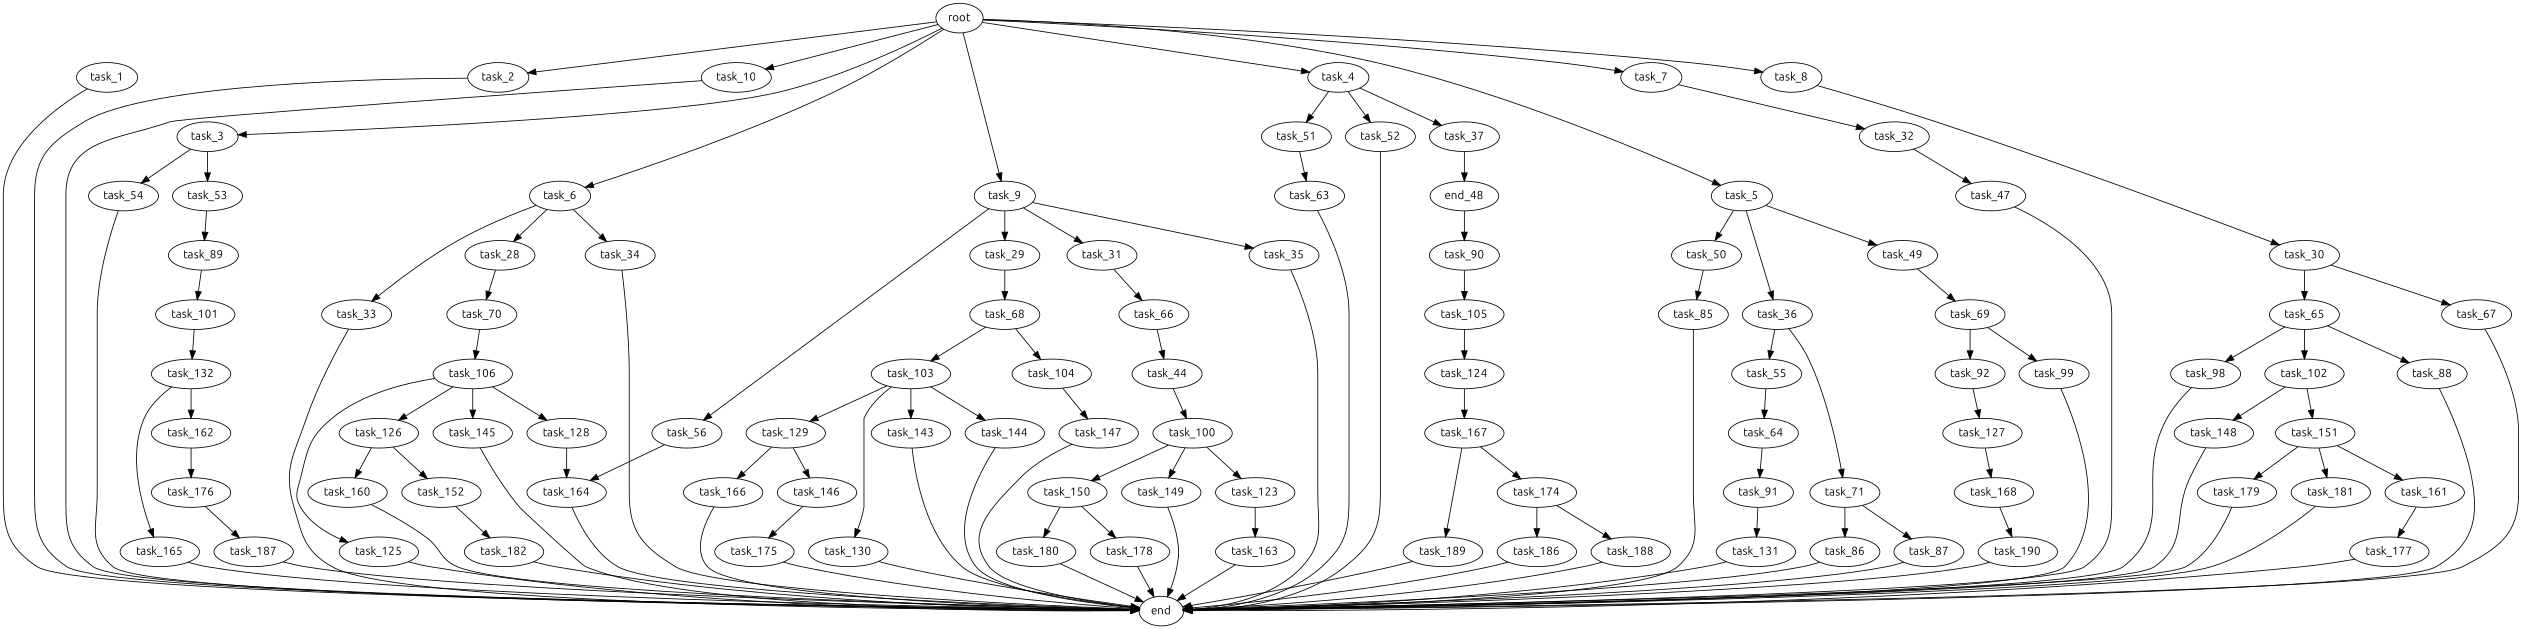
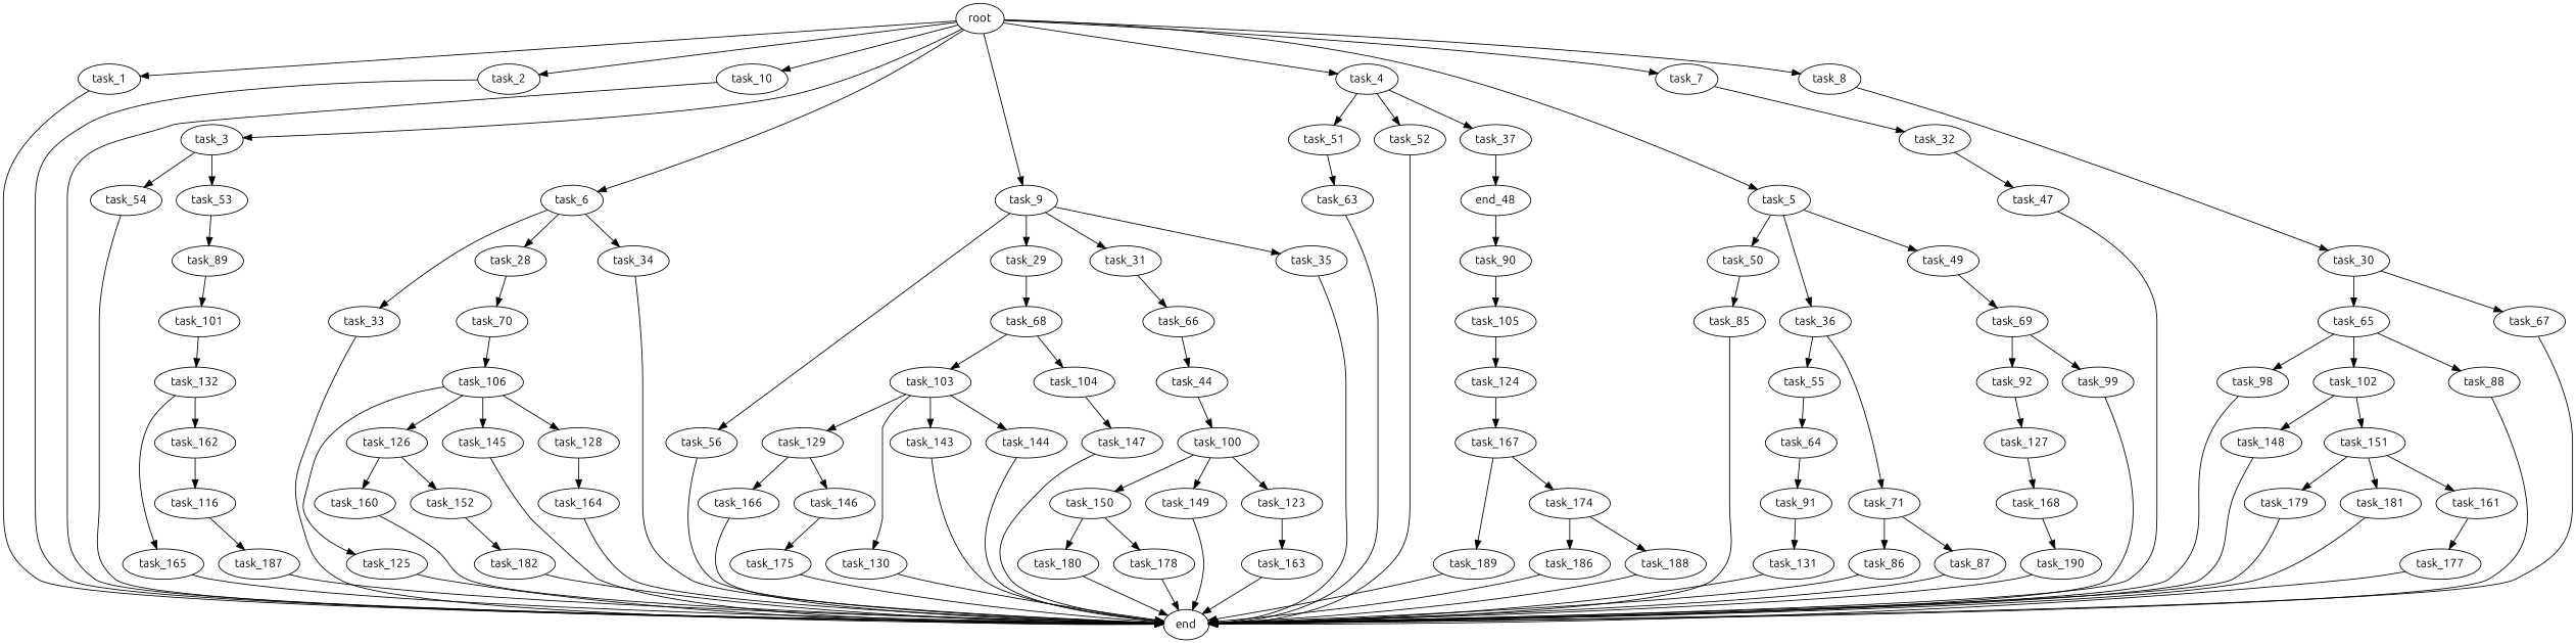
  digraph {
    fontname=Ubuntu
    node [fontname=Ubuntu]
    edge [fontname=Ubuntu]
    root
    task_1
    task_2
    task_3
    task_4
    task_5
    task_6
    task_7
    task_8
    task_9
    task_10
    end
    task_53
    task_54
    task_37
    task_51
    task_52
    task_36
    task_49
    task_50
    task_28
    task_33
    task_34
    task_32
    task_30
    task_29
    task_31
    task_35
    task_56
    task_89
    n31 [label=end_48]
    task_63
    task_55
    task_71
    task_69
    task_85
    task_70
    task_47
    task_65
    task_67
    task_68
    task_66
    task_106
    task_103
    task_104
    task_88
    task_98
    task_102
    n49 [label=task_44]
    task_64
    task_86
    task_87
    task_90
    task_105
    task_92
    task_99
    task_101
    task_91
    task_131
    task_148
    task_151
    task_100
    task_129
    task_130
    task_143
    task_144
    task_147
    task_127
    task_125
    task_126
    task_128
    task_145
    task_123
    task_149
    task_150
    task_132
    task_124
    task_168
    task_163
    task_178
    task_180
    task_162
    task_165
    task_161
    task_179
    task_181
    task_146
    task_166
    task_167
    task_152
    task_160
    task_164
    task_174
    task_189
    task_182
    task_190
    task_175
-   task_176
+   task_176 [label=task_116]
    task_177
    task_187
    task_186
    task_188
+   root -> task_1
    root -> task_2
    root -> task_3
    root -> task_4
    root -> task_5
    root -> task_6
    root -> task_7
    root -> task_8
    root -> task_9
    root -> task_10
    task_1 -> end
    task_2 -> end
    task_3 -> task_53
    task_3 -> task_54
    task_4 -> task_37
    task_4 -> task_51
    task_4 -> task_52
    task_5 -> task_36
    task_5 -> task_49
    task_5 -> task_50
    task_6 -> task_28
    task_6 -> task_33
    task_6 -> task_34
    task_7 -> task_32
    task_8 -> task_30
    task_9 -> task_29
    task_9 -> task_31
    task_9 -> task_35
    task_9 -> task_56
    task_10 -> end
    task_53 -> task_89
    task_54 -> end
    task_37 -> n31
    task_51 -> task_63
    task_52 -> end
    task_36 -> task_55
    task_36 -> task_71
    task_49 -> task_69
    task_50 -> task_85
    task_28 -> task_70
    task_33 -> end
    task_34 -> end
    task_32 -> task_47
    task_30 -> task_65
    task_30 -> task_67
    task_29 -> task_68
    task_31 -> task_66
    task_35 -> end
-   task_56 -> task_164
+   task_56 -> end
    task_89 -> task_101
    n31 -> task_90
    task_63 -> end
    task_55 -> task_64
    task_71 -> task_86
    task_71 -> task_87
    task_69 -> task_92
    task_69 -> task_99
    task_85 -> end
    task_70 -> task_106
    task_47 -> end
    task_65 -> task_88
    task_65 -> task_98
    task_65 -> task_102
    task_67 -> end
    task_68 -> task_103
    task_68 -> task_104
    task_66 -> n49
    task_106 -> task_125
    task_106 -> task_126
    task_106 -> task_128
    task_106 -> task_145
    task_103 -> task_129
    task_103 -> task_130
    task_103 -> task_143
    task_103 -> task_144
    task_104 -> task_147
    task_88 -> end
    task_98 -> end
    task_102 -> task_148
    task_102 -> task_151
    n49 -> task_100
    task_64 -> task_91
    task_86 -> end
    task_87 -> end
    task_90 -> task_105
    task_105 -> task_124
    task_92 -> task_127
    task_99 -> end
    task_101 -> task_132
    task_91 -> task_131
    task_131 -> end
    task_148 -> end
    task_151 -> task_161
    task_151 -> task_179
    task_151 -> task_181
    task_100 -> task_123
    task_100 -> task_149
    task_100 -> task_150
    task_129 -> task_146
    task_129 -> task_166
    task_130 -> end
    task_143 -> end
    task_144 -> end
    task_147 -> end
    task_127 -> task_168
    task_125 -> end
    task_126 -> task_152
    task_126 -> task_160
    task_128 -> task_164
    task_145 -> end
    task_123 -> task_163
    task_149 -> end
    task_150 -> task_178
    task_150 -> task_180
    task_132 -> task_162
    task_132 -> task_165
    task_124 -> task_167
    task_168 -> task_190
    task_163 -> end
    task_178 -> end
    task_180 -> end
    task_162 -> task_176
    task_165 -> end
    task_161 -> task_177
    task_179 -> end
    task_181 -> end
    task_146 -> task_175
    task_166 -> end
    task_167 -> task_174
    task_167 -> task_189
    task_152 -> task_182
    task_160 -> end
    task_164 -> end
    task_174 -> task_186
    task_174 -> task_188
    task_189 -> end
    task_182 -> end
    task_190 -> end
    task_175 -> end
    task_176 -> task_187
    task_177 -> end
    task_187 -> end
    task_186 -> end
    task_188 -> end
  }
